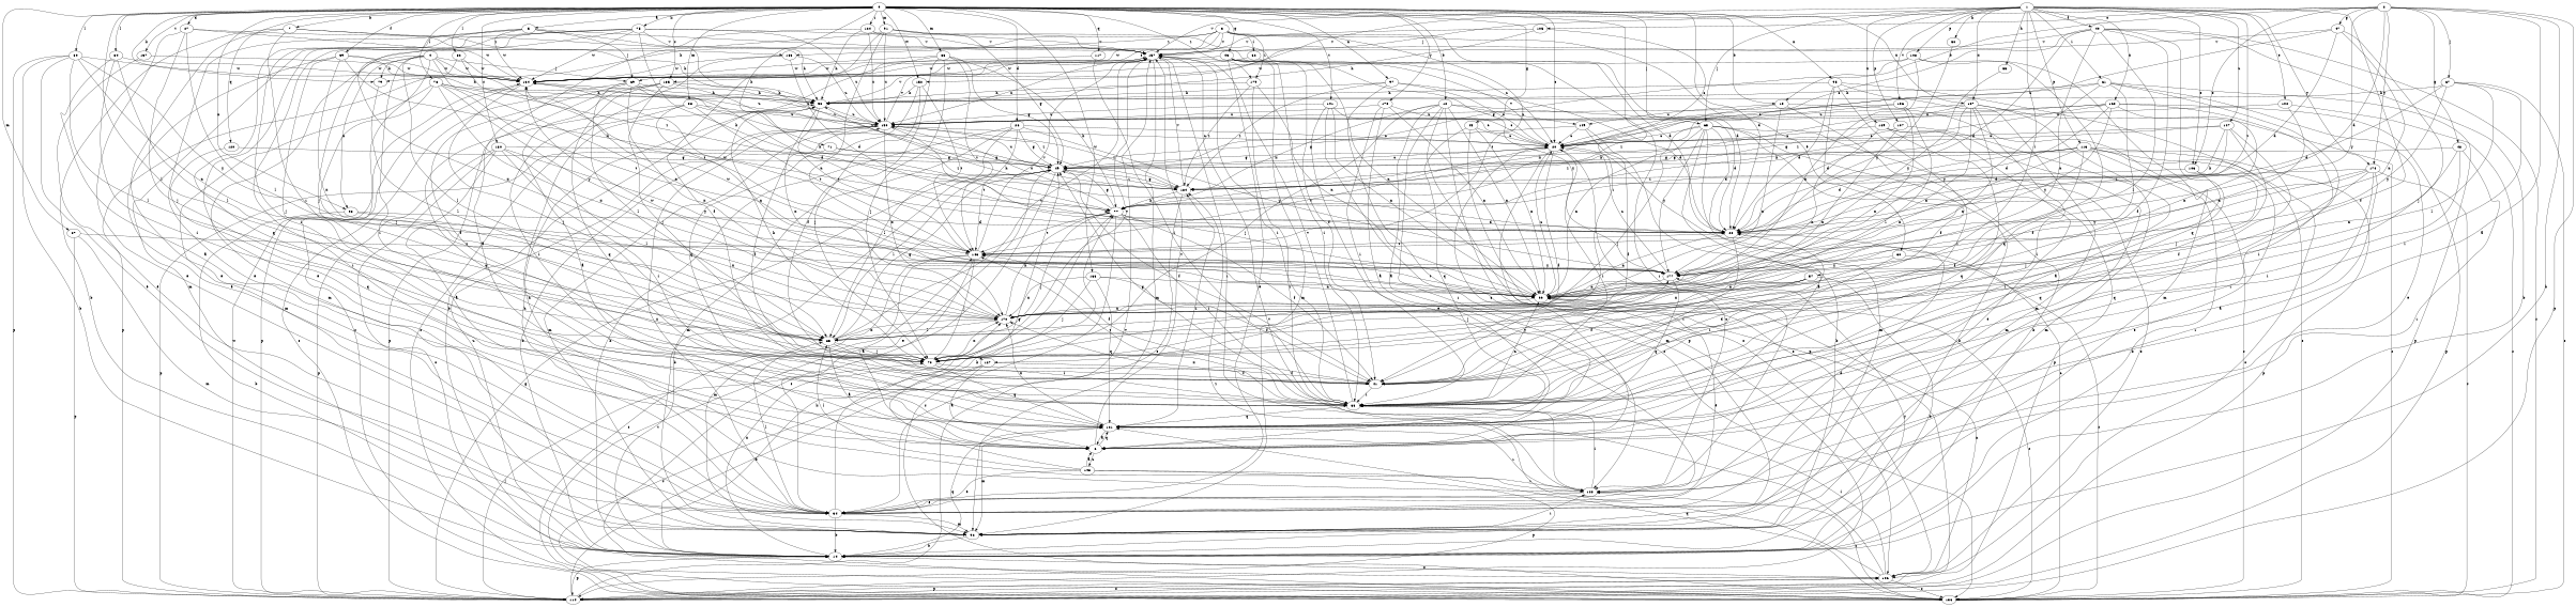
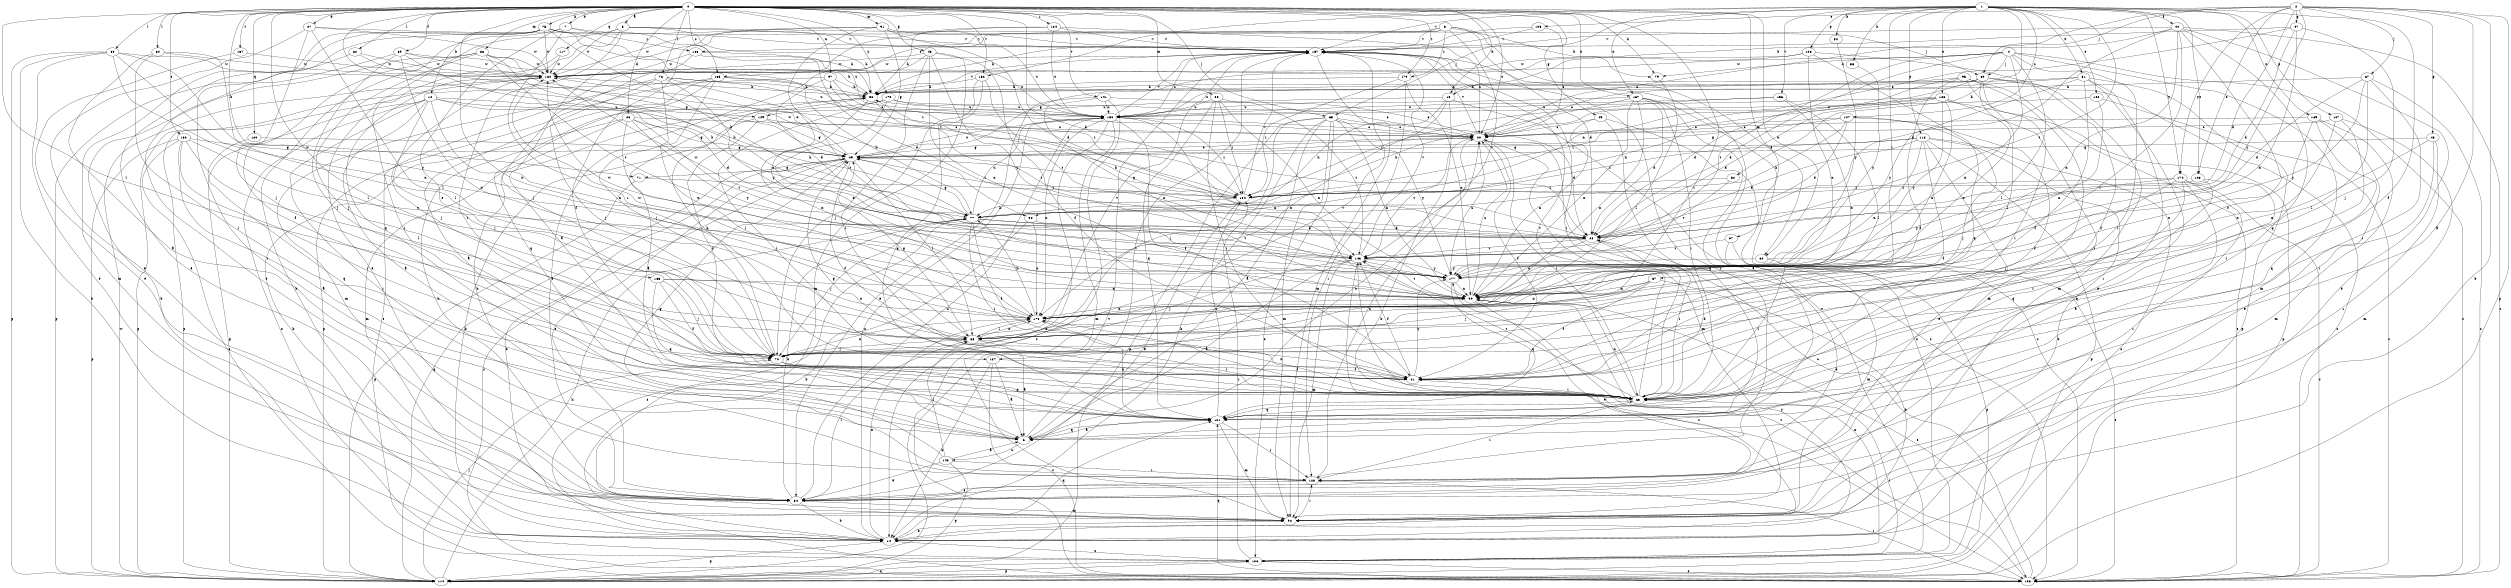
  strict digraph {
    0
    5
    7
    12
    13
    20
    26
    27
    28
    39
    43
    45
    65
    71
    75
    n16 [label=79]
    78
    80
    82
    84
    85
    86
    87
    88
    91
    95
    97
    98
    117
    120
    124
    127
    130
    135
    137
    141
    152
    163
    167
    173
    179
    157
    69
    164
    63
    34
    56
    121
    14
    183
    6
    114
    99
    70
    77
    106
    128
    149
    136
    170
    41
    143
    92
    49
    177
    184
    150
    1
    40
    50
+   52
    55
    57
    61
    102
    103
    107
    108
    113
    147
    156
    168
    169
    174
    2
    47
    48
    67
    105
    148
    3
    30
-   62
    4
    0 -> 5 [label=a]
    0 -> 7 [label=b]
    0 -> 12 [label=b]
    0 -> 13 [label=b]
    0 -> 20 [label=c]
    0 -> 26 [label=d]
    0 -> 27 [label=d]
    0 -> 28 [label=d]
    0 -> 39 [label=f]
    0 -> 43 [label=g]
    0 -> 45 [label=g]
    0 -> 65 [label=j]
    0 -> 71 [label=k]
    0 -> 75 [label=k]
    0 -> n16 [label=k]
    0 -> 78 [label=l]
    0 -> 80 [label=l]
    0 -> 82 [label=l]
    0 -> 84 [label=l]
    0 -> 85 [label=l]
    0 -> 86 [label=m]
    0 -> 87 [label=m]
    0 -> 88 [label=m]
    0 -> 91 [label=m]
-   0 -> 95 [label=n]
+   0 -> 30 [label=n]
    0 -> 97 [label=n]
    0 -> 98 [label=n]
    0 -> 117 [label=q]
    0 -> 120 [label=q]
    0 -> 124 [label=r]
    0 -> 127 [label=r]
    0 -> 130 [label=s]
    0 -> 135 [label=s]
    0 -> 137 [label=t]
    0 -> 141 [label=t]
    0 -> 152 [label=v]
    0 -> 163 [label=w]
    0 -> 167 [label=x]
    0 -> 173 [label=y]
    0 -> 179 [label=z]
    5 -> 157 [label=v]
    5 -> 69 [label=j]
    5 -> 164 [label=w]
    5 -> 63 [label=i]
    5 -> 34 [label=e]
    5 -> 56 [label=h]
    5 -> 121 [label=q]
    7 -> 127 [label=r]
-   7 -> 34 [label=e]
+   7 -> 70 [label=e]
    7 -> 56 [label=h]
    7 -> 14 [label=b]
    7 -> 183 [label=z]
    12 -> 28 [label=d]
    12 -> 6 [label=a]
    12 -> 114 [label=p]
    12 -> 99 [label=n]
    12 -> 70 [label=j]
    12 -> 77 [label=k]
    12 -> 106 [label=o]
    12 -> 128 [label=r]
    12 -> 149 [label=u]
    13 -> 14 [label=b]
    13 -> 77 [label=k]
    13 -> 149 [label=u]
    13 -> 136 [label=s]
    13 -> 170 [label=x]
    20 -> 157 [label=v]
    20 -> 63 [label=i]
    20 -> 41 [label=f]
    20 -> 143 [label=t]
    20 -> 92 [label=m]
    20 -> 49 [label=g]
    26 -> 20 [label=c]
    26 -> 85 [label=l]
    26 -> 14 [label=b]
    26 -> 143 [label=t]
    26 -> 92 [label=m]
    26 -> 49 [label=g]
    26 -> 177 [label=y]
    27 -> 85 [label=l]
    27 -> 157 [label=v]
    27 -> 164 [label=w]
    27 -> 34 [label=e]
    27 -> 70 [label=j]
    28 -> 164 [label=w]
    28 -> 63 [label=i]
    28 -> 56 [label=h]
    28 -> 99 [label=n]
    28 -> 143 [label=t]
    39 -> 164 [label=w]
    39 -> 34 [label=e]
    39 -> 56 [label=h]
    39 -> 70 [label=j]
    39 -> 77 [label=k]
    39 -> 170 [label=x]
    43 -> 164 [label=w]
    43 -> 63 [label=i]
    43 -> 34 [label=e]
    43 -> 99 [label=n]
    43 -> 41 [label=f]
    43 -> 92 [label=m]
    43 -> 177 [label=y]
    45 -> 20 [label=c]
    45 -> 121 [label=q]
    45 -> 99 [label=n]
    45 -> 106 [label=o]
    65 -> 20 [label=c]
    65 -> 28 [label=d]
    65 -> 14 [label=b]
    65 -> 6 [label=a]
    65 -> 114 [label=p]
    65 -> 99 [label=n]
    65 -> 70 [label=j]
    65 -> 106 [label=o]
    65 -> 92 [label=m]
    65 -> 177 [label=y]
    71 -> 114 [label=p]
-   71 -> 49 [label=g]
+   49 -> 71 [label=g]
    71 -> 184 [label=z]
    75 -> 157 [label=v]
    75 -> 164 [label=w]
    75 -> 34 [label=e]
    75 -> 77 [label=k]
    75 -> 128 [label=r]
    75 -> 170 [label=x]
    75 -> 92 [label=m]
    75 -> 184 [label=z]
    75 -> 150 [label=u]
    n16 -> 85 [label=l]
    78 -> 56 [label=h]
    78 -> 70 [label=j]
    78 -> 170 [label=x]
    78 -> 143 [label=t]
    78 -> 92 [label=m]
    78 -> 177 [label=y]
    78 -> 150 [label=u]
    80 -> 85 [label=l]
    80 -> 164 [label=w]
    80 -> 34 [label=e]
    80 -> 14 [label=b]
    80 -> 114 [label=p]
    80 -> 99 [label=n]
    80 -> 177 [label=y]
    82 -> 164 [label=w]
    82 -> 114 [label=p]
    82 -> 184 [label=z]
    84 -> 85 [label=l]
    84 -> 164 [label=w]
    84 -> 63 [label=i]
    84 -> 6 [label=a]
    85 -> 157 [label=v]
    85 -> 63 [label=i]
    85 -> 6 [label=a]
    85 -> 70 [label=j]
    85 -> 170 [label=x]
    85 -> 49 [label=g]
    86 -> 164 [label=w]
    86 -> 14 [label=b]
    86 -> 70 [label=j]
    86 -> 77 [label=k]
    86 -> 41 [label=f]
    86 -> 143 [label=t]
    86 -> 49 [label=g]
    87 -> 114 [label=p]
    87 -> 143 [label=t]
    87 -> 92 [label=m]
    88 -> 63 [label=i]
    88 -> 121 [label=q]
    88 -> 99 [label=n]
    88 -> 143 [label=t]
    88 -> 184 [label=z]
    88 -> 150 [label=u]
    91 -> 28 [label=d]
    91 -> 157 [label=v]
    91 -> 6 [label=a]
    91 -> 99 [label=n]
    91 -> 41 [label=f]
    91 -> 49 [label=g]
    91 -> 150 [label=u]
    95 -> 28 [label=d]
    95 -> 63 [label=i]
    95 -> 56 [label=h]
    95 -> 136 [label=s]
    95 -> 41 [label=f]
    95 -> 92 [label=m]
    97 -> 20 [label=c]
    97 -> 28 [label=d]
    97 -> 56 [label=h]
    97 -> 114 [label=p]
    97 -> 184 [label=z]
    98 -> 28 [label=d]
    98 -> 14 [label=b]
    98 -> 170 [label=x]
    117 -> 164 [label=w]
    117 -> 63 [label=i]
    120 -> 121 [label=q]
    120 -> 49 [label=g]
    124 -> 20 [label=c]
    124 -> 157 [label=v]
    124 -> 56 [label=h]
    124 -> 70 [label=j]
    124 -> 150 [label=u]
    127 -> 14 [label=b]
    127 -> 6 [label=a]
    127 -> 136 [label=s]
    127 -> 41 [label=f]
    130 -> 85 [label=l]
    130 -> 63 [label=i]
    130 -> 6 [label=a]
    130 -> 114 [label=p]
    130 -> 106 [label=o]
    130 -> 49 [label=g]
    130 -> 177 [label=y]
    135 -> 56 [label=h]
    135 -> 121 [label=q]
    135 -> 6 [label=a]
    135 -> 114 [label=p]
    135 -> 70 [label=j]
    135 -> 77 [label=k]
    137 -> 164 [label=w]
    137 -> 34 [label=e]
    141 -> 20 [label=c]
    141 -> 34 [label=e]
    141 -> 99 [label=n]
    141 -> 136 [label=s]
    141 -> 150 [label=u]
    152 -> 56 [label=h]
    152 -> 121 [label=q]
    152 -> 70 [label=j]
    152 -> 143 [label=t]
    163 -> 121 [label=q]
    163 -> 99 [label=n]
    163 -> 70 [label=j]
    163 -> 170 [label=x]
    163 -> 41 [label=f]
    167 -> 28 [label=d]
    167 -> 63 [label=i]
    167 -> 6 [label=a]
    167 -> 99 [label=n]
    167 -> 77 [label=k]
    167 -> 136 [label=s]
    167 -> 170 [label=x]
    167 -> 150 [label=u]
    173 -> 20 [label=c]
    173 -> 63 [label=i]
    173 -> 6 [label=a]
    173 -> 99 [label=n]
    173 -> 150 [label=u]
    179 -> 56 [label=h]
    179 -> 99 [label=n]
    179 -> 128 [label=r]
    179 -> 184 [label=z]
    157 -> 164 [label=w]
    157 -> 63 [label=i]
    157 -> 128 [label=r]
    157 -> 92 [label=m]
    157 -> 150 [label=u]
    69 -> 28 [label=d]
    69 -> 85 [label=l]
    69 -> 56 [label=h]
    69 -> 136 [label=s]
    69 -> 170 [label=x]
    69 -> 41 [label=f]
    69 -> 150 [label=u]
    164 -> 56 [label=h]
    164 -> 114 [label=p]
    164 -> 70 [label=j]
    63 -> 28 [label=d]
    63 -> 157 [label=v]
    63 -> 121 [label=q]
    63 -> 99 [label=n]
    63 -> 170 [label=x]
    63 -> 143 [label=t]
    63 -> 49 [label=g]
    34 -> 28 [label=d]
    34 -> 85 [label=l]
    34 -> 56 [label=h]
    34 -> 14 [label=b]
    34 -> 77 [label=k]
    34 -> 92 [label=m]
    34 -> 150 [label=u]
    56 -> 157 [label=v]
    56 -> 170 [label=x]
    56 -> 143 [label=t]
    56 -> 150 [label=u]
    121 -> 6 [label=a]
    121 -> 128 [label=r]
    121 -> 170 [label=x]
    121 -> 92 [label=m]
    121 -> 184 [label=z]
    14 -> 121 [label=q]
    14 -> 114 [label=p]
    14 -> 106 [label=o]
    14 -> 170 [label=x]
    14 -> 177 [label=y]
    14 -> 150 [label=u]
    183 -> 28 [label=d]
    183 -> 164 [label=w]
    183 -> 136 [label=s]
    183 -> 150 [label=u]
    6 -> 20 [label=c]
    6 -> 157 [label=v]
    6 -> 121 [label=q]
    6 -> 148 [label=u]
    114 -> 157 [label=v]
    114 -> 164 [label=w]
    114 -> 70 [label=j]
    114 -> 77 [label=k]
    114 -> 106 [label=o]
    114 -> 49 [label=g]
    99 -> 20 [label=c]
    99 -> 34 [label=e]
    99 -> 136 [label=s]
    99 -> 170 [label=x]
    99 -> 143 [label=t]
    70 -> 157 [label=v]
    70 -> 56 [label=h]
    70 -> 121 [label=q]
    70 -> 170 [label=x]
    70 -> 41 [label=f]
    77 -> 28 [label=d]
    77 -> 63 [label=i]
    77 -> 70 [label=j]
    77 -> 136 [label=s]
    77 -> 41 [label=f]
    77 -> 143 [label=t]
    77 -> 49 [label=g]
    77 -> 150 [label=u]
    106 -> 157 [label=v]
    106 -> 63 [label=i]
    106 -> 114 [label=p]
    106 -> 99 [label=n]
    106 -> 136 [label=s]
    106 -> 184 [label=z]
    128 -> 20 [label=c]
    128 -> 63 [label=i]
    128 -> 34 [label=e]
    128 -> 56 [label=h]
    149 -> 20 [label=c]
    149 -> 14 [label=b]
    149 -> 41 [label=f]
    149 -> 49 [label=g]
    136 -> 20 [label=c]
    136 -> 121 [label=q]
    136 -> 128 [label=r]
    136 -> 143 [label=t]
    170 -> 85 [label=l]
    170 -> 164 [label=w]
    170 -> 77 [label=k]
    41 -> 63 [label=i]
    41 -> 143 [label=f]
    41 -> 177 [label=y]
    143 -> 157 [label=v]
    143 -> 6 [label=a]
    143 -> 70 [label=j]
    143 -> 136 [label=s]
    143 -> 92 [label=m]
    143 -> 177 [label=y]
    92 -> 14 [label=b]
    92 -> 128 [label=r]
    49 -> 20 [label=c]
    49 -> 85 [label=l]
    49 -> 164 [label=w]
    49 -> 34 [label=e]
    49 -> 14 [label=b]
    49 -> 136 [label=s]
    49 -> 41 [label=f]
    49 -> 184 [label=z]
    49 -> 150 [label=u]
    177 -> 20 [label=c]
    177 -> 164 [label=w]
    177 -> 121 [label=q]
    177 -> 99 [label=n]
    184 -> 157 [label=v]
    184 -> 34 [label=e]
    184 -> 77 [label=k]
    184 -> 49 [label=g]
    150 -> 20 [label=c]
    150 -> 157 [label=v]
    150 -> 14 [label=b]
    150 -> 99 [label=n]
    150 -> 170 [label=x]
    150 -> 41 [label=f]
    150 -> 92 [label=m]
    150 -> 184 [label=z]
    1 -> 65 [label=j]
    1 -> 152 [label=v]
    1 -> 167 [label=x]
    1 -> 157 [label=v]
    1 -> 41 [label=f]
    1 -> 143 [label=t]
    1 -> 40 [label=f]
    1 -> 50 [label=h]
+   1 -> 52 [label=h]
    1 -> 55 [label=h]
    1 -> 57 [label=i]
    1 -> 61 [label=i]
    1 -> 102 [label=o]
    1 -> 103 [label=o]
    1 -> 107 [label=p]
    1 -> 108 [label=p]
    1 -> 113 [label=p]
    1 -> 147 [label=u]
    1 -> 156 [label=v]
    1 -> 168 [label=x]
    1 -> 169 [label=x]
    1 -> 174 [label=y]
    40 -> 20 [label=c]
    40 -> 28 [label=d]
    40 -> 85 [label=l]
    40 -> 157 [label=v]
    40 -> 121 [label=q]
    40 -> 14 [label=b]
    40 -> 99 [label=n]
    40 -> 136 [label=s]
    40 -> 41 [label=f]
    50 -> 177 [label=y]
+   52 -> 143 [label=t]
+   52 -> 184 [label=z]
    55 -> 177 [label=y]
    57 -> 14 [label=b]
    57 -> 99 [label=n]
    57 -> 70 [label=j]
    57 -> 170 [label=x]
    57 -> 41 [label=f]
    61 -> 20 [label=c]
    61 -> 34 [label=e]
    61 -> 56 [label=h]
    61 -> 114 [label=p]
    61 -> 128 [label=r]
    61 -> 41 [label=f]
    61 -> 177 [label=y]
    102 -> 99 [label=n]
    102 -> 136 [label=s]
    102 -> 150 [label=u]
    103 -> 63 [label=i]
    103 -> 121 [label=q]
    103 -> 184 [label=z]
    107 -> 20 [label=c]
+   107 -> 63 [label=i]
    107 -> 170 [label=x]
    107 -> 92 [label=m]
    108 -> 164 [label=w]
    108 -> 121 [label=q]
    108 -> 99 [label=n]
    108 -> 92 [label=m]
    108 -> 49 [label=g]
    113 -> 28 [label=d]
    113 -> 34 [label=e]
    113 -> 14 [label=b]
    113 -> 114 [label=p]
    113 -> 99 [label=n]
    113 -> 106 [label=o]
    113 -> 41 [label=f]
    113 -> 49 [label=g]
    113 -> 184 [label=z]
    147 -> 20 [label=c]
    147 -> 28 [label=d]
    147 -> 70 [label=j]
    147 -> 77 [label=k]
    147 -> 41 [label=f]
    147 -> 49 [label=g]
    156 -> 85 [label=l]
    156 -> 170 [label=x]
    156 -> 184 [label=z]
    156 -> 150 [label=u]
    168 -> 28 [label=d]
    168 -> 63 [label=i]
    168 -> 114 [label=p]
    168 -> 99 [label=n]
    168 -> 77 [label=k]
    168 -> 177 [label=y]
    168 -> 184 [label=z]
    168 -> 150 [label=u]
    169 -> 20 [label=c]
    169 -> 34 [label=e]
    169 -> 121 [label=q]
    169 -> 170 [label=x]
    169 -> 92 [label=m]
    174 -> 121 [label=q]
    174 -> 6 [label=a]
    174 -> 70 [label=j]
    174 -> 128 [label=r]
    174 -> 136 [label=s]
    174 -> 177 [label=y]
    174 -> 184 [label=z]
    2 -> 13 [label=b]
    2 -> 28 [label=d]
    2 -> 69 [label=j]
    2 -> 14 [label=b]
    2 -> 6 [label=a]
    2 -> 114 [label=p]
    2 -> 177 [label=y]
    2 -> 103 [label=o]
    2 -> 174 [label=y]
    2 -> 47 [label=g]
    2 -> 48 [label=g]
    2 -> 67 [label=j]
    2 -> 105 [label=o]
    47 -> 20 [label=c]
    47 -> 28 [label=d]
    47 -> 157 [label=v]
    47 -> 99 [label=n]
    47 -> 70 [label=j]
    48 -> 63 [label=i]
    48 -> 99 [label=n]
    48 -> 128 [label=r]
    48 -> 49 [label=g]
    67 -> 28 [label=d]
    67 -> 85 [label=l]
    67 -> 63 [label=i]
    67 -> 56 [label=h]
    67 -> 136 [label=s]
    67 -> 177 [label=y]
    105 -> 20 [label=c]
    105 -> 157 [label=v]
    105 -> 56 [label=h]
    148 -> 85 [label=l]
    148 -> 34 [label=e]
    148 -> 6 [label=a]
    148 -> 114 [label=p]
    148 -> 128 [label=r]
    148 -> 49 [label=g]
    3 -> 28 [label=d]
    3 -> n16 [label=k]
    3 -> 135 [label=s]
    3 -> 179 [label=z]
    3 -> 157 [label=v]
    3 -> 164 [label=w]
    3 -> 183 [label=z]
    3 -> 143 [label=t]
    3 -> 30 [label=e]
-   3 -> 62 [label=i]
    30 -> 63 [label=i]
    30 -> 136 [label=s]
    30 -> 177 [label=y]
-   62 -> 164 [label=w]
-   62 -> 128 [label=r]
    4 -> n16 [label=k]
    4 -> 85 [label=l]
    4 -> 98 [label=n]
    4 -> 69 [label=j]
    4 -> 164 [label=w]
    4 -> 63 [label=i]
    4 -> 99 [label=n]
    4 -> 136 [label=s]
    4 -> 143 [label=t]
    4 -> 92 [label=m]
  }
